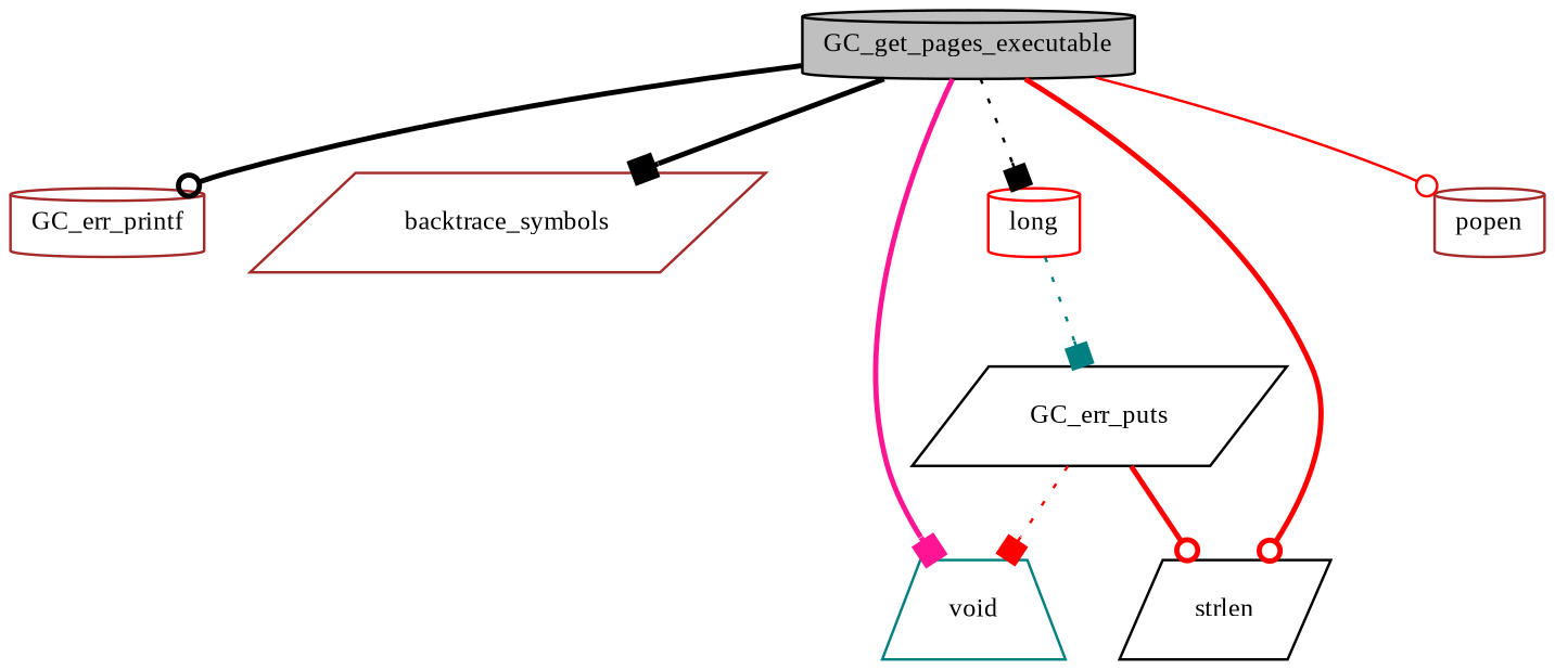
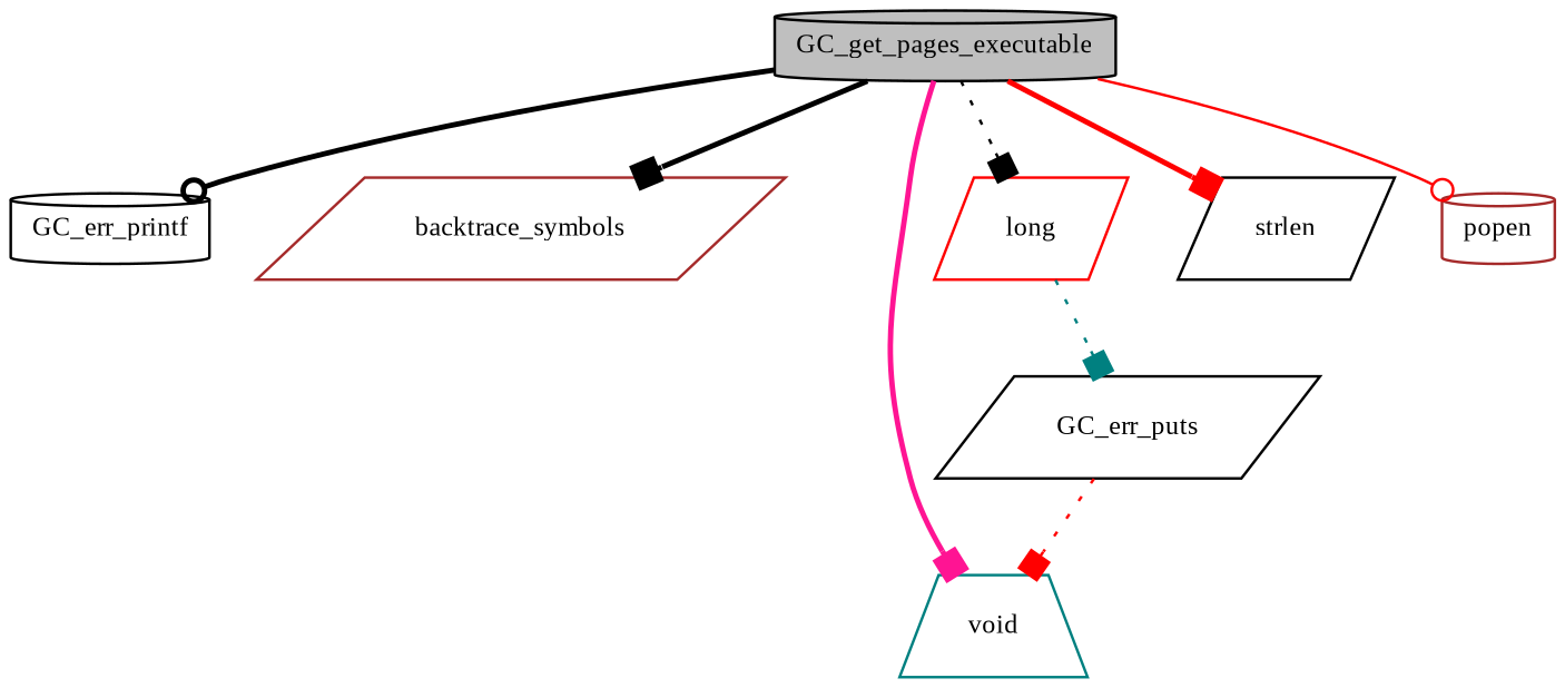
  digraph {
    fontname="Liberation Serif"
    rankdir=TB
    node [color=black fillcolor=white fontname="Liberation Serif" fontsize=10 shape=parallelogram style=filled]
    edge [arrowhead=box color=red fontname="Liberation Serif" fontsize=10 labelfontname=Helvetica labelfontsize=10 style=bold]
    n1 [fillcolor=grey75 fontcolor=black height=0.2 label=GC_get_pages_executable shape=cylinder width=0.4]
-   n2 [color=brown height=0.2 label=GC_err_printf shape=cylinder width=0.4]
+   n2 [height=0.2 label=GC_err_printf shape=cylinder width=0.4]
    n3 [color=brown height=0.2 label=backtrace_symbols width=0.4]
    n4 [color=teal height=0.2 label=void shape=trapezium width=0.4]
-   n5 [color=red height=0.2 label=long shape=cylinder width=0.4]
+   n5 [color=red height=0.2 label=long width=0.4]
    n6 [height=0.2 label=strlen width=0.4]
    n7 [color=brown height=0.2 label=popen shape=cylinder width=0.4]
    n8 [height=0.2 label=GC_err_puts width=0.4]
    n1 -> n2 [arrowhead=odot color=black]
    n1 -> n3 [color=black]
    n1 -> n4 [color=deeppink]
    n1 -> n5 [color=black style=dotted]
-   n1 -> n6 [arrowhead=odot]
+   n1 -> n6
    n1 -> n7 [arrowhead=odot style=solid]
    n5 -> n8 [color=teal style=dotted]
    n8 -> n4 [style=dotted]
-   n8 -> n6 [arrowhead=odot]
  }
